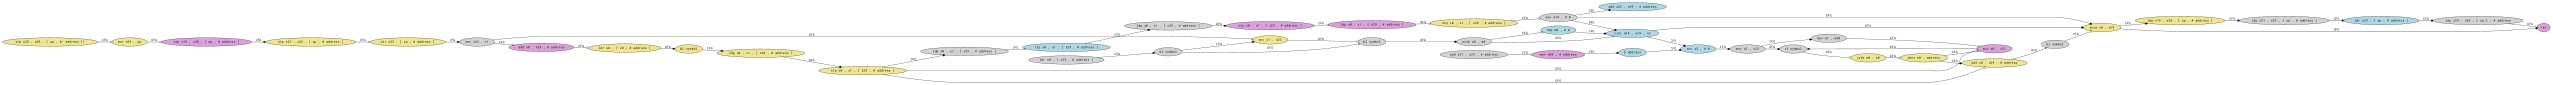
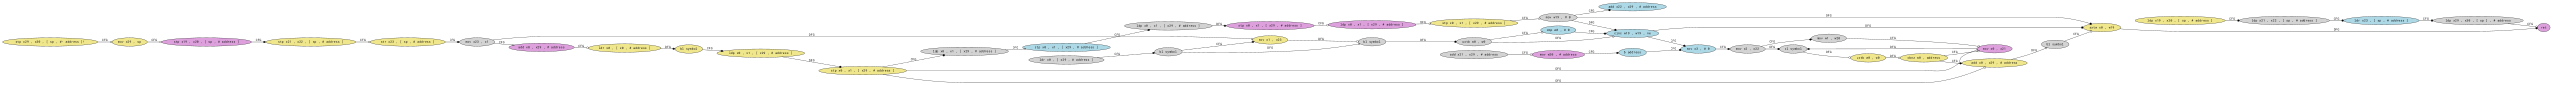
  digraph {
    fontname="Roboto Mono"
    rankdir=LR
    node [fillcolor=khaki fontname="Roboto Mono" style=filled]
    edge [arrowhead=odot fontname="Roboto Mono"]
    n1 [label="stp x29 , x30 , [ sp , #- address ]!"]
    n2 [label="mov x29 , sp"]
    n3 [fillcolor=plum label="stp x19 , x20 , [ sp , # address ]"]
    n4 [label="stp x21 , x22 , [ sp , # address ]"]
    n5 [label="str x23 , [ sp , # address ]"]
    n6 [fillcolor=lightgrey label="mov x23 , x1"]
    n7 [fillcolor=plum label="add x8 , x29 , # address"]
    n8 [label="mov x1 , x23"]
    n9 [label="ldr x0 , [ x0 , # address ]"]
    n10 [fillcolor=lightgrey label="bl symbol"]
    n11 [label="bl symbol"]
    n12 [label="ldp x0 , x1 , [ x29 , # address ]"]
    n13 [label="stp x0 , x1 , [ x29 , # address ]"]
    n14 [fillcolor=lightgrey label="ldp x0 , x1 , [ x29 , # address ]"]
    n15 [fillcolor=plum label="mov x0 , x21"]
    n16 [label="add x0 , x29 , # address"]
    n17 [fillcolor=lightblue label="stp x0 , x1 , [ x29 , # address ]"]
    n18 [fillcolor=lightgrey label="bl symbol"]
    n19 [fillcolor=lightgrey label="bl symbol"]
    n20 [fillcolor=lightgrey label="ldp x0 , x1 , [ x29 , # address ]"]
    n21 [fillcolor=plum label="stp x0 , x1 , [ x29 , # address ]"]
    n22 [fillcolor=plum label="ldp x0 , x1 , [ x29 , # address ]"]
    n23 [label="stp x0 , x1 , [ x29 , # address ]"]
    n24 [fillcolor=lightgrey label="mov w19 , # 0"]
    n25 [fillcolor=lightblue label="add x22 , x29 , # address"]
    n26 [fillcolor=lightblue label="cinc w19 , w19 , ne"]
    n27 [label="sxtw x0 , w19"]
    n28 [fillcolor=lightblue label="mov x3 , # 0"]
    n29 [label="ldp x19 , x20 , [ sp , # address ]"]
    n30 [fillcolor=plum label=ret]
    n31 [fillcolor=lightgrey label="add x21 , x29 , # address"]
    n32 [fillcolor=plum label="mov w20 , # address"]
    n33 [fillcolor=lightblue label="b address"]
    n34 [fillcolor=lightgrey label="mov x2 , x22"]
    n35 [fillcolor=lightgrey label="mov w1 , w20"]
    n36 [label="uxtb w0 , w0"]
    n37 [label="cbnz w0 , address"]
    n38 [fillcolor=lightgrey label="ldr x0 , [ x29 , # address ]"]
    n39 [fillcolor=lightgrey label="bl symbol"]
    n40 [fillcolor=lightgrey label="uxtb w0 , w0"]
    n41 [fillcolor=lightblue label="cmp w0 , # 0"]
    n42 [fillcolor=lightgrey label="ldp x21 , x22 , [ sp , # address ]"]
    n43 [fillcolor=lightblue label="ldr x23 , [ sp , # address ]"]
    n44 [fillcolor=lightgrey label="ldp x29 , x30 , [ sp ] , # address"]
    n1 -> n2 [label=CFG]
    n2 -> n3 [label=CFG]
    n3 -> n4 [arrowhead=diamond label=CFG]
    n4 -> n5 [label=CFG]
    n5 -> n6 [arrowhead=diamond label=CFG]
    n6 -> n7 [label=CFG]
    n6 -> n8 [label=DFG]
    n7 -> n9 [label=CFG]
    n8 -> n10 [label=DFG]
    n9 -> n11 [arrowhead=diamond label=DFG]
    n10 -> n40 [arrowhead=dot label=DFG]
    n11 -> n12 [arrowhead=diamond label=CFG]
    n12 -> n13 [arrowhead=dot label=DFG]
    n13 -> n14 [arrowhead=dot label=CFG]
    n13 -> n15 [label=DFG]
    n13 -> n16 [label=DFG]
    n14 -> n17 [label=DFG]
    n15 -> n18 [arrowhead=diamond label=DFG]
    n16 -> n19 [label=DFG]
    n17 -> n20 [arrowhead=diamond label=CFG]
    n18 -> n36 [label=DFG]
    n19 -> n27 [label=CFG]
    n20 -> n21 [arrowhead=diamond label=DFG]
    n21 -> n22 [label=CFG]
    n22 -> n23 [label=DFG]
    n23 -> n24 [label=CFG]
    n24 -> n25 [arrowhead=dot label=CFG]
    n24 -> n26 [arrowhead=dot label=DFG]
    n24 -> n27 [arrowhead=dot label=DFG]
    n26 -> n27 [arrowhead=dot label=DFG]
    n26 -> n28 [arrowhead=diamond label=CFG]
-   n27 -> n29 [arrowhead=diamond label=CFG]
    n27 -> n30 [arrowhead=dot label=DFG]
    n28 -> n34 [arrowhead=diamond label=CFG]
    n29 -> n42 [arrowhead=dot label=CFG]
    n31 -> n32 [label=CFG]
    n32 -> n33 [arrowhead=diamond label=CFG]
    n33 -> n28 [arrowhead=dot label=CFG]
    n34 -> n18 [arrowhead=dot label=DFG]
    n34 -> n35 [arrowhead=diamond label=CFG]
    n35 -> n15 [label=CFG]
    n36 -> n37 [label=DFG]
    n37 -> n15 [label=CFG]
    n37 -> n16 [arrowhead=diamond label=CFG]
    n38 -> n39 [arrowhead=diamond label=CFG]
    n39 -> n8 [arrowhead=diamond label=CFG]
    n39 -> n10 [label=DFG]
    n40 -> n26 [label=DFG]
    n40 -> n41 [label=CFG]
    n41 -> n26 [arrowhead=diamond label=CFG]
    n42 -> n43 [arrowhead=dot label=CFG]
    n43 -> n44 [arrowhead=dot label=CFG]
    n44 -> n30 [label=CFG]
  }
